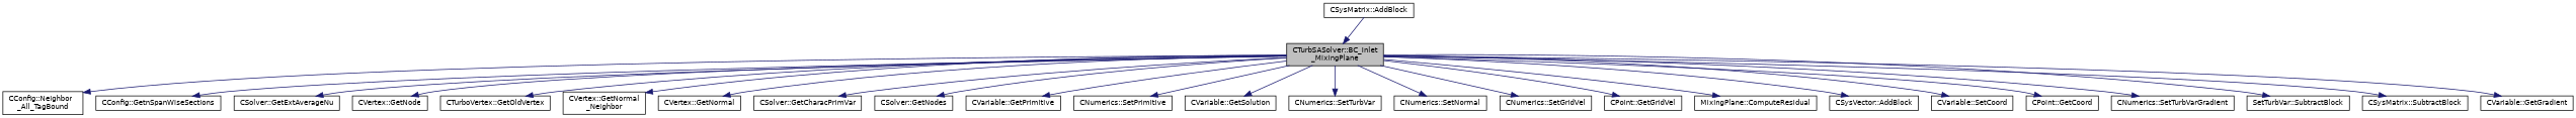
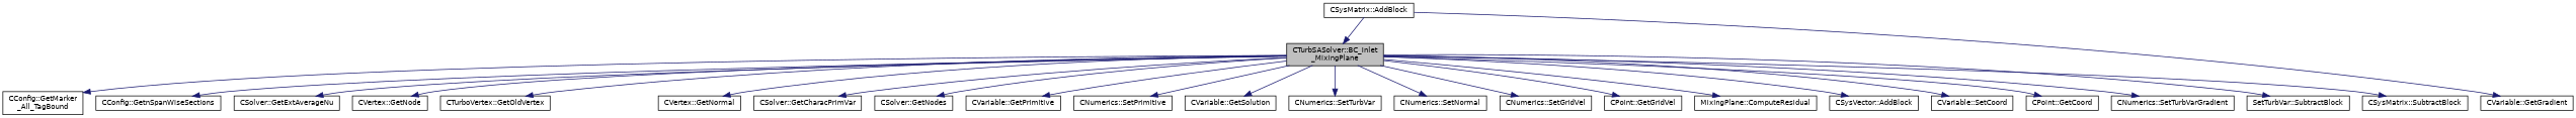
  digraph {
    rankdir=TB
    node [color=black fillcolor=white fontname=Helvetica fontsize=10 shape=record style=filled]
    edge [color=midnightblue fontname=Helvetica fontsize=10 labelfontname=Helvetica labelfontsize=10 style=solid]
    n1 [fillcolor=grey75 fontcolor=black height=0.2 label="CTurbSASolver::BC_Inlet\l_MixingPlane" width=0.4]
-   n2 [height=0.2 label="CConfig::Neighbor\l_All_TagBound" width=0.4]
+   n2 [height=0.2 label="CConfig::GetMarker\l_All_TagBound" width=0.4]
    n3 [height=0.2 label="CConfig::GetnSpanWiseSections" width=0.4]
    n4 [height=0.2 label="CSolver::GetExtAverageNu" width=0.4]
    n5 [height=0.2 label="CVertex::GetNode" width=0.4]
    n6 [height=0.2 label="CTurboVertex::GetOldVertex" width=0.4]
-   n7 [height=0.2 label="CVertex::GetNormal\l_Neighbor" width=0.4]
    n8 [height=0.2 label="CVertex::GetNormal" width=0.4]
    n9 [height=0.2 label="CSolver::GetCharacPrimVar" width=0.4]
    n10 [height=0.2 label="CSolver::GetNodes" width=0.4]
    n11 [height=0.2 label="CVariable::GetPrimitive" width=0.4]
    n12 [height=0.2 label="CNumerics::SetPrimitive" width=0.4]
    n13 [height=0.2 label="CVariable::GetSolution" width=0.4]
    n14 [height=0.2 label="CNumerics::SetTurbVar" width=0.4]
    n15 [height=0.2 label="CNumerics::SetNormal" width=0.4]
    n16 [height=0.2 label="CNumerics::SetGridVel" width=0.4]
    n17 [height=0.2 label="CPoint::GetGridVel" width=0.4]
    n18 [height=0.2 label="MixingPlane::ComputeResidual" width=0.4]
    n19 [height=0.2 label="CSysVector::AddBlock" width=0.4]
    n20 [height=0.2 label="CVariable::SetCoord" width=0.4]
    n21 [height=0.2 label="CPoint::GetCoord" width=0.4]
    n22 [height=0.2 label="CNumerics::SetTurbVarGradient" width=0.4]
    n23 [height=0.2 label="CVariable::GetGradient" width=0.4]
    n24 [height=0.2 label="SetTurbVar::SubtractBlock" width=0.4]
    n25 [height=0.2 label="CSysMatrix::SubtractBlock" width=0.4]
    n26 [height=0.2 label="CSysMatrix::AddBlock" width=0.4]
    n1 -> n2
    n1 -> n3
    n1 -> n4
    n1 -> n5
    n1 -> n6
-   n1 -> n7
    n1 -> n8
    n1 -> n9
    n1 -> n10
    n1 -> n11
    n1 -> n12
    n1 -> n13
    n1 -> n14
    n1 -> n15
    n1 -> n16
    n1 -> n17
    n1 -> n18
    n1 -> n19
    n1 -> n20
    n1 -> n21
    n1 -> n22
-   n1 -> n23
+   n26 -> n23
    n1 -> n24
    n1 -> n25
    n26 -> n1
  }
